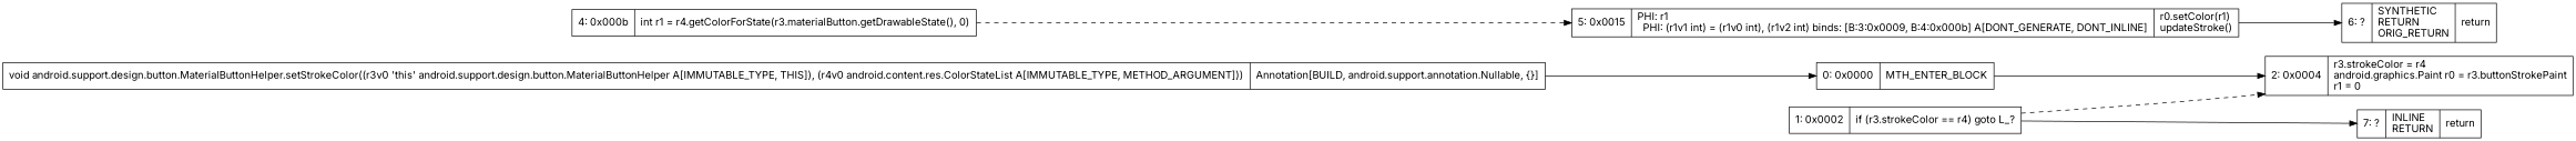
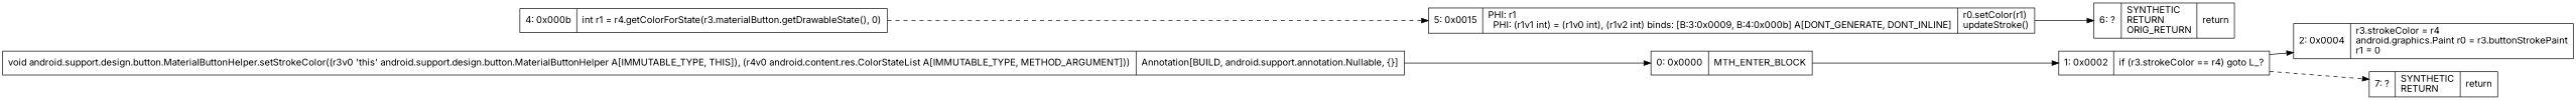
  digraph {
    fontname=Inter
    rankdir=LR
    node [fontname=Inter shape=record]
    edge [fontname=Inter]
    n1 [label="{0\:\ 0x0000|MTH_ENTER_BLOCK\l}"]
    n2 [label="{1\:\ 0x0002|if (r3.strokeColor == r4) goto L_?\l}"]
    n3 [label="{2\:\ 0x0004|r3.strokeColor = r4\landroid.graphics.Paint r0 = r3.buttonStrokePaint\lr1 = 0\l}"]
-   n4 [label="{7\:\ ?|INLINE\lRETURN\l|return\l}"]
+   n4 [label="{7\:\ ?|SYNTHETIC\lRETURN\l|return\l}"]
    n5 [label="{4\:\ 0x000b|int r1 = r4.getColorForState(r3.materialButton.getDrawableState(), 0)\l}"]
    n6 [label="{5\:\ 0x0015|PHI: r1 \l  PHI: (r1v1 int) = (r1v0 int), (r1v2 int) binds: [B:3:0x0009, B:4:0x000b] A[DONT_GENERATE, DONT_INLINE]\l|r0.setColor(r1)\lupdateStroke()\l}"]
    n7 [label="{6\:\ ?|SYNTHETIC\lRETURN\lORIG_RETURN\l|return\l}"]
    n8 [label="{void android.support.design.button.MaterialButtonHelper.setStrokeColor((r3v0 'this' android.support.design.button.MaterialButtonHelper A[IMMUTABLE_TYPE, THIS]), (r4v0 android.content.res.ColorStateList A[IMMUTABLE_TYPE, METHOD_ARGUMENT]))  | Annotation[BUILD, android.support.annotation.Nullable, \{\}]\l}"]
-   n1 -> n3
-   n2 -> n3 [style=dashed]
-   n2 -> n4
+   n1 -> n2
+   n2 -> n3 [style=solid]
+   n2 -> n4 [style=dashed]
    n5 -> n6 [style=dashed]
    n6 -> n7
    n8 -> n1
  }
